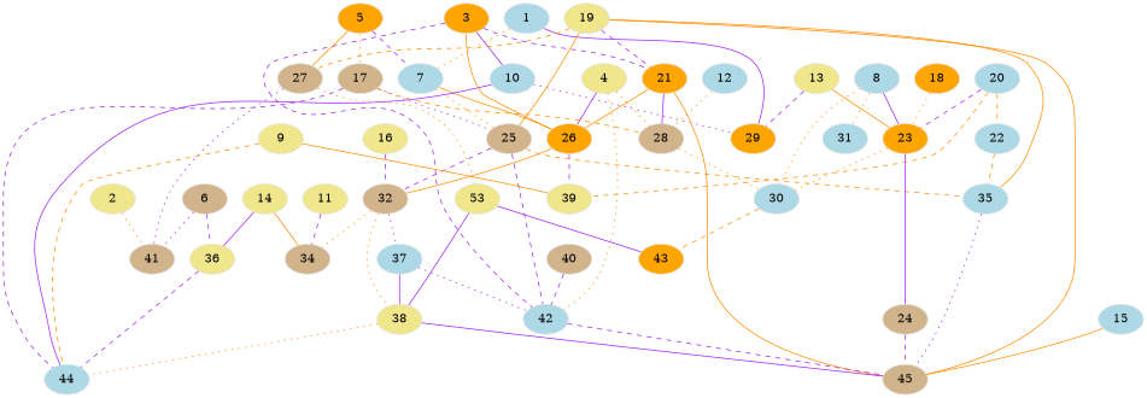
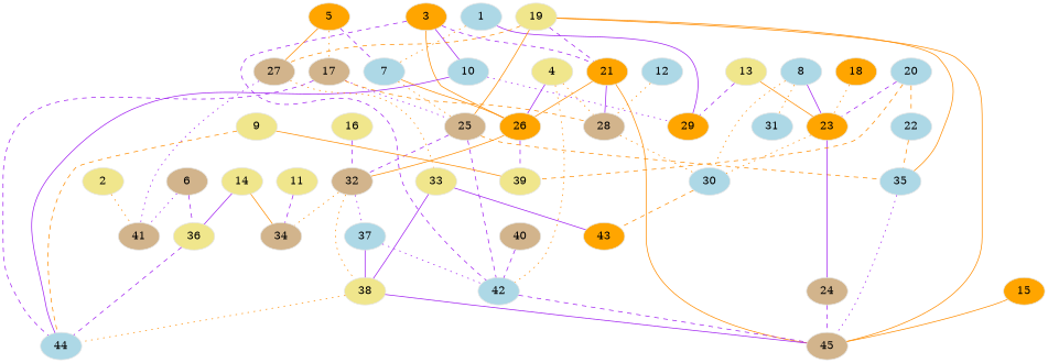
  graph {
    node [color=gray90 fillcolor=lightblue style=filled]
    edge [color=darkorange style=solid weight=1.0]
    1
    7
    29 [fillcolor=orange]
    26 [fillcolor=orange]
    25 [fillcolor=tan]
    2 [fillcolor=khaki]
    41 [fillcolor=tan]
    3 [fillcolor=orange]
    10
    21 [fillcolor=orange]
    42
    44
    28 [fillcolor=tan]
    45 [fillcolor=tan]
    39 [fillcolor=khaki]
    32 [fillcolor=tan]
    4 [fillcolor=khaki]
    30
    5 [fillcolor=orange]
    17 [fillcolor=tan]
    27 [fillcolor=tan]
-   33 [fillcolor=khaki label=53]
+   33 [fillcolor=khaki]
    6 [fillcolor=tan]
    36 [fillcolor=khaki]
    35
    38 [fillcolor=khaki]
    23 [fillcolor=orange]
    8
    31
    24 [fillcolor=tan]
    43 [fillcolor=orange]
    9 [fillcolor=khaki]
    11 [fillcolor=khaki]
    34 [fillcolor=tan]
    12
    13 [fillcolor=khaki]
    14 [fillcolor=khaki]
-   15
+   15 [fillcolor=orange]
    16 [fillcolor=khaki]
    37
    18 [fillcolor=orange]
    19 [fillcolor=khaki]
    20
    22
    40 [fillcolor=tan]
    1 -- 7 [style=dotted]
    1 -- 29 [color=purple]
    7 -- 26
    7 -- 25 [style=dotted]
    26 -- 39 [color=purple style=dashed]
    26 -- 32
    25 -- 42 [color=purple style=dashed]
    25 -- 32 [color=purple style=dashed]
    25 -- 35 [style=dashed]
    2 -- 41 [style=dotted]
    3 -- 26
    3 -- 10 [color=purple]
    3 -- 21 [color=purple style=dashed]
    3 -- 42 [color=purple style=dashed]
    10 -- 29 [color=purple style=dotted weight=2.0]
    10 -- 44 [color=purple]
    21 -- 26
    21 -- 28 [color=purple]
    21 -- 45
    42 -- 45 [color=purple style=dashed]
    28 -- 30 [style=dotted]
    32 -- 38 [style=dotted]
    32 -- 34 [style=dotted]
    32 -- 37 [color=purple style=dotted]
    4 -- 26 [color=purple]
    4 -- 42 [style=dotted]
    4 -- 28 [style=dotted]
    30 -- 43 [style=dashed]
    5 -- 7 [color=purple style=dashed]
    5 -- 17 [style=dotted]
    5 -- 27
    17 -- 25 [color=purple style=dotted]
    17 -- 44 [color=purple style=dashed]
    17 -- 28 [style=dashed]
    27 -- 41 [color=purple style=dotted]
    27 -- 33 [style=dotted]
    33 -- 38 [color=purple]
    33 -- 43 [color=purple]
    6 -- 41 [color=purple style=dotted]
    6 -- 36 [color=purple style=dashed]
    36 -- 44 [color=purple style=dashed]
    35 -- 45 [color=purple style=dotted]
    38 -- 44 [style=dotted]
    38 -- 45 [color=purple]
    23 -- 30 [style=dotted]
    23 -- 24 [color=purple]
    8 -- 30 [style=dotted]
    8 -- 23 [color=purple]
    8 -- 31 [style=dotted]
    24 -- 45 [color=purple style=dashed]
    9 -- 44 [style=dashed]
    9 -- 39
    11 -- 34 [color=purple style=dashed]
    12 -- 28 [style=dotted]
    13 -- 29 [color=purple style=dashed]
    13 -- 23
    14 -- 36 [color=purple]
    14 -- 34
    15 -- 45
    16 -- 32 [color=purple style=dashed]
    37 -- 42 [color=purple style=dotted]
    37 -- 38 [color=purple]
    18 -- 23 [style=dotted]
    19 -- 25 [weight=2.0]
    19 -- 21 [color=purple style=dashed]
    19 -- 45
    19 -- 27 [style=dashed weight=2.0]
    19 -- 35
    20 -- 39 [style=dashed]
    20 -- 23 [color=purple style=dashed]
    20 -- 22 [style=dashed]
    22 -- 35 [style=dashed]
    40 -- 42 [color=purple style=dashed]
  }
